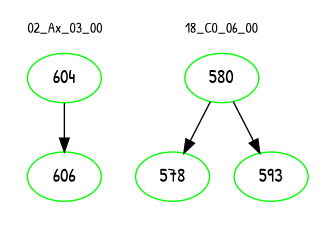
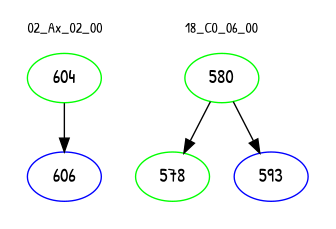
  digraph {
    fontname="Patrick Hand"
    node [color=green fontname="Patrick Hand"]
    edge [color=black fontname="Patrick Hand"]
    n1 [label=604]
-   n2 [label=606]
+   n2 [color=blue label=606]
    n3 [label=580]
    n4 [label=578]
-   n5 [label=593]
+   n5 [color=blue label=593]
    subgraph cluster_1 {
      color=white
      fontsize=10
-     label="02_Ax_03_00"
+     label="02_Ax_02_00"
      n1
      n2
    }
    subgraph cluster_2 {
      color=white
      fontsize=10
      label="18_C0_06_00"
      n3
      n4
      n5
    }
    n1 -> n2
    n3 -> n4
    n3 -> n5
  }
